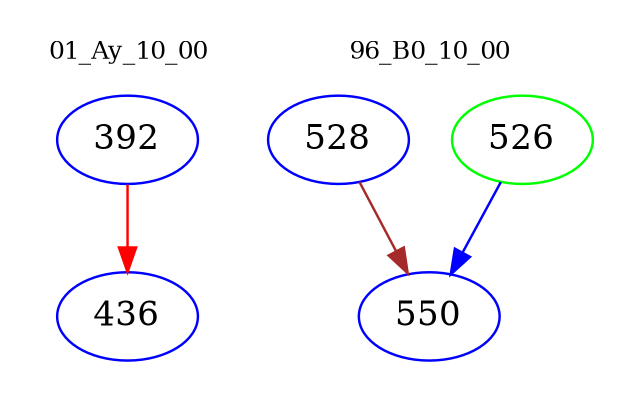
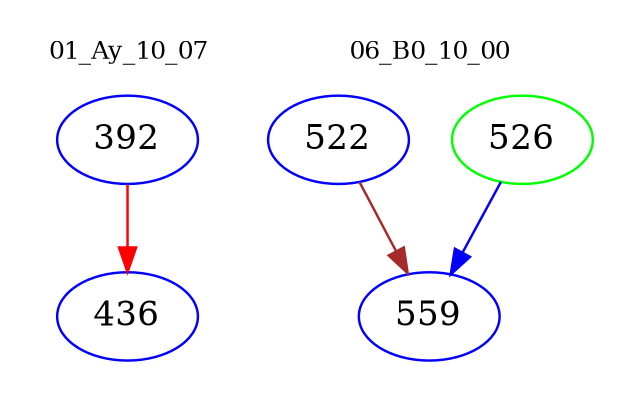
  digraph {
    node [color=blue]
    n1 [label=392]
    n2 [label=436]
    n3 [color=green label=526]
-   n4 [label=528]
-   n5 [label=550]
+   n4 [label=522]
+   n5 [label=559]
    subgraph cluster_1 {
      color=white
      fontsize=10
-     label="01_Ay_10_00"
+     label="01_Ay_10_07"
      n1
      n2
    }
    subgraph cluster_2 {
      color=white
      fontsize=10
-     label="96_B0_10_00"
+     label="06_B0_10_00"
      n3
      n4
      n5
    }
    n1 -> n2 [color=red]
    n3 -> n5 [color=blue]
    n4 -> n5 [color=brown]
  }
